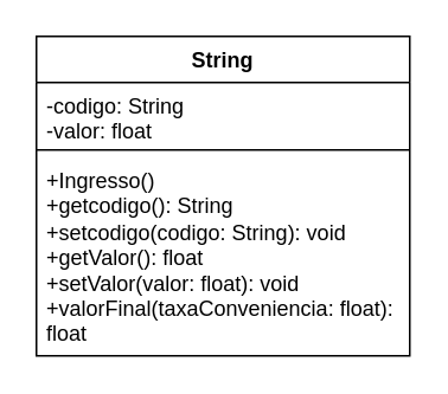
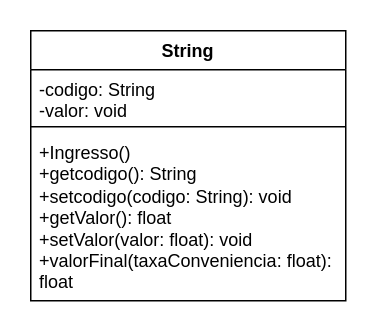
  <mxCell id="0" />
  <mxCell id="1" parent="0" />
  <mxCell id="2" value="String" style="swimlane;fontStyle=1;align=center;verticalAlign=top;childLayout=stackLayout;horizontal=1;startSize=26;horizontalStack=0;resizeParent=1;resizeParentMax=0;resizeLast=0;collapsible=1;marginBottom=0;whiteSpace=wrap;html=1;" vertex="1" parent="1"><mxGeometry x="20" y="20" width="210" height="180" as="geometry" /></mxCell>
- <mxCell id="3" value="-codigo: String&lt;div&gt;-valor: float&lt;/div&gt;" style="text;strokeColor=none;fillColor=none;align=left;verticalAlign=top;spacingLeft=4;spacingRight=4;overflow=hidden;rotatable=0;points=[[0,0.5],[1,0.5]];portConstraint=eastwest;whiteSpace=wrap;html=1;" vertex="1" parent="2"><mxGeometry y="26" width="210" height="34" as="geometry" /></mxCell>
+ <mxCell id="3" value="-codigo: String&lt;div&gt;-valor: void&lt;/div&gt;" style="text;strokeColor=none;fillColor=none;align=left;verticalAlign=top;spacingLeft=4;spacingRight=4;overflow=hidden;rotatable=0;points=[[0,0.5],[1,0.5]];portConstraint=eastwest;whiteSpace=wrap;html=1;" vertex="1" parent="2"><mxGeometry y="26" width="210" height="34" as="geometry" /></mxCell>
  <mxCell id="4" value="" style="line;strokeWidth=1;fillColor=none;align=left;verticalAlign=middle;spacingTop=-1;spacingLeft=3;spacingRight=3;rotatable=0;labelPosition=right;points=[];portConstraint=eastwest;strokeColor=inherit;" vertex="1" parent="2"><mxGeometry y="60" width="210" height="8" as="geometry" /></mxCell>
  <mxCell id="5" value="+Ingresso()&lt;div&gt;+getcodigo(): String&lt;/div&gt;&lt;div&gt;+setcodigo(codigo: String): void&lt;/div&gt;&lt;div&gt;+getValor(): float&lt;/div&gt;&lt;div&gt;+setValor(valor: float): void&lt;/div&gt;&lt;div&gt;+valorFinal(taxaConveniencia: float): float&lt;/div&gt;" style="text;strokeColor=none;fillColor=none;align=left;verticalAlign=top;spacingLeft=4;spacingRight=4;overflow=hidden;rotatable=0;points=[[0,0.5],[1,0.5]];portConstraint=eastwest;whiteSpace=wrap;html=1;" vertex="1" parent="2"><mxGeometry y="68" width="210" height="112" as="geometry" /></mxCell>
